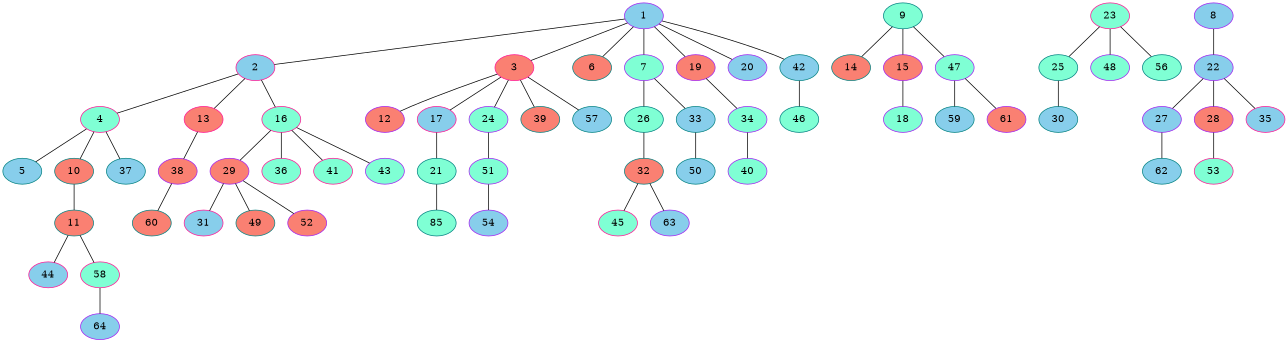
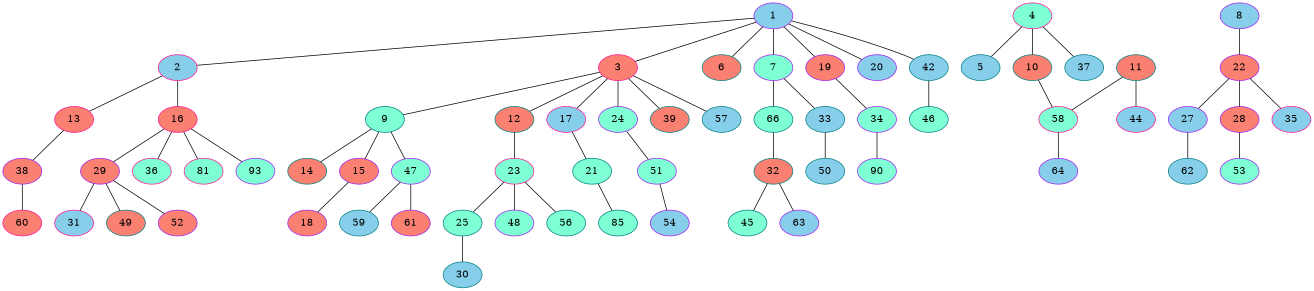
  graph {
    node [color=purple fillcolor=skyblue style=filled]
    2 [color=deeppink]
    1
    3 [color=deeppink fillcolor=salmon]
    6 [color=teal fillcolor=salmon]
    7 [fillcolor=aquamarine]
    19 [fillcolor=salmon]
    20
    42 [color=teal]
    4 [color=deeppink fillcolor=aquamarine]
    13 [color=deeppink fillcolor=salmon]
-   16 [color=deeppink fillcolor=aquamarine]
+   16 [color=deeppink fillcolor=salmon]
    9 [color=teal fillcolor=aquamarine]
-   12 [fillcolor=salmon]
+   12 [color=teal fillcolor=salmon]
    17 [color=deeppink]
    24 [fillcolor=aquamarine]
    39 [color=teal fillcolor=salmon]
    57 [color=teal]
-   26 [color=teal fillcolor=aquamarine]
+   26 [color=teal fillcolor=aquamarine label=66]
    33 [color=teal]
    34 [fillcolor=aquamarine]
    46 [color=teal fillcolor=aquamarine]
    5 [color=teal]
    10 [color=teal fillcolor=salmon]
    37 [color=teal]
    38 [fillcolor=salmon]
    29 [fillcolor=salmon]
    36 [color=deeppink fillcolor=aquamarine]
-   41 [color=deeppink fillcolor=aquamarine]
-   43 [fillcolor=aquamarine]
+   41 [color=deeppink fillcolor=aquamarine label=81]
+   43 [fillcolor=aquamarine label=93]
    14 [color=teal fillcolor=salmon]
    15 [fillcolor=salmon]
    47 [fillcolor=aquamarine]
    23 [color=deeppink fillcolor=aquamarine]
    21 [color=teal fillcolor=aquamarine]
    51 [fillcolor=aquamarine]
    11 [color=teal fillcolor=salmon]
    8
-   22
+   22 [fillcolor=salmon]
    32 [color=teal fillcolor=salmon]
    50 [color=teal]
    27
    28 [fillcolor=salmon]
    35 [color=deeppink]
-   18 [fillcolor=aquamarine]
+   18 [fillcolor=salmon]
    59 [color=teal]
    61 [fillcolor=salmon]
    44 [color=deeppink]
    58 [color=deeppink fillcolor=aquamarine]
    64
    25 [color=teal fillcolor=aquamarine]
    48 [fillcolor=aquamarine]
    56 [color=teal fillcolor=aquamarine]
-   60 [color=teal fillcolor=salmon]
+   60 [color=deeppink fillcolor=salmon]
    31 [color=deeppink]
    49 [color=teal fillcolor=salmon]
    52 [fillcolor=salmon]
    n57 [color=teal fillcolor=aquamarine label=85]
-   40 [fillcolor=aquamarine]
+   40 [fillcolor=aquamarine label=90]
    62 [color=teal]
-   53 [color=deeppink fillcolor=aquamarine]
+   53 [fillcolor=aquamarine]
    30 [color=teal]
    54
-   45 [color=deeppink fillcolor=aquamarine]
+   45 [color=teal fillcolor=aquamarine]
    63
-   2 -- 4
    2 -- 13
    2 -- 16
    1 -- 2
    1 -- 3
    1 -- 6
    1 -- 7
    1 -- 19
    1 -- 20
    1 -- 42
+   3 -- 9
    3 -- 12
    3 -- 17
    3 -- 24
    3 -- 39
    3 -- 57
    7 -- 26
    7 -- 33
    19 -- 34
    42 -- 46
    4 -- 5
    4 -- 10
    4 -- 37
    13 -- 38
    16 -- 29
    16 -- 36
    16 -- 41
    16 -- 43
    9 -- 14
    9 -- 15
    9 -- 47
+   12 -- 23
    17 -- 21
    24 -- 51
    26 -- 32
    33 -- 50
    34 -- 40
-   10 -- 11
+   10 -- 58
    38 -- 60
    29 -- 31
    29 -- 49
    29 -- 52
    15 -- 18
    47 -- 59
    47 -- 61
    23 -- 25
    23 -- 48
    23 -- 56
    21 -- n57
    51 -- 54
    11 -- 44
    11 -- 58
    8 -- 22
    22 -- 27
    22 -- 28
    22 -- 35
    32 -- 45
    32 -- 63
    27 -- 62
    28 -- 53
    58 -- 64
    25 -- 30
  }
